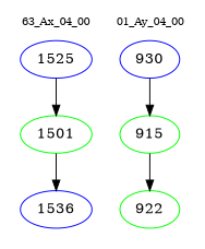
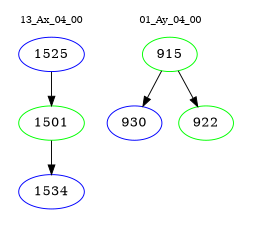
  digraph {
    node [color=blue]
    edge [color=black]
    n1 [label=1525]
    n2 [color=green label=1501]
-   n3 [label=1536]
+   n3 [label=1534]
    n4 [label=930]
    n5 [color=green label=915]
    n6 [color=green label=922]
    subgraph cluster_1 {
      color=white
      fontsize=10
-     label="63_Ax_04_00"
+     label="13_Ax_04_00"
      n1
      n2
      n3
    }
    subgraph cluster_2 {
      color=white
      fontsize=10
      label="01_Ay_04_00"
      n4
      n5
      n6
    }
    n1 -> n2
    n2 -> n3
-   n4 -> n5
+   n5 -> n4
    n5 -> n6
  }
